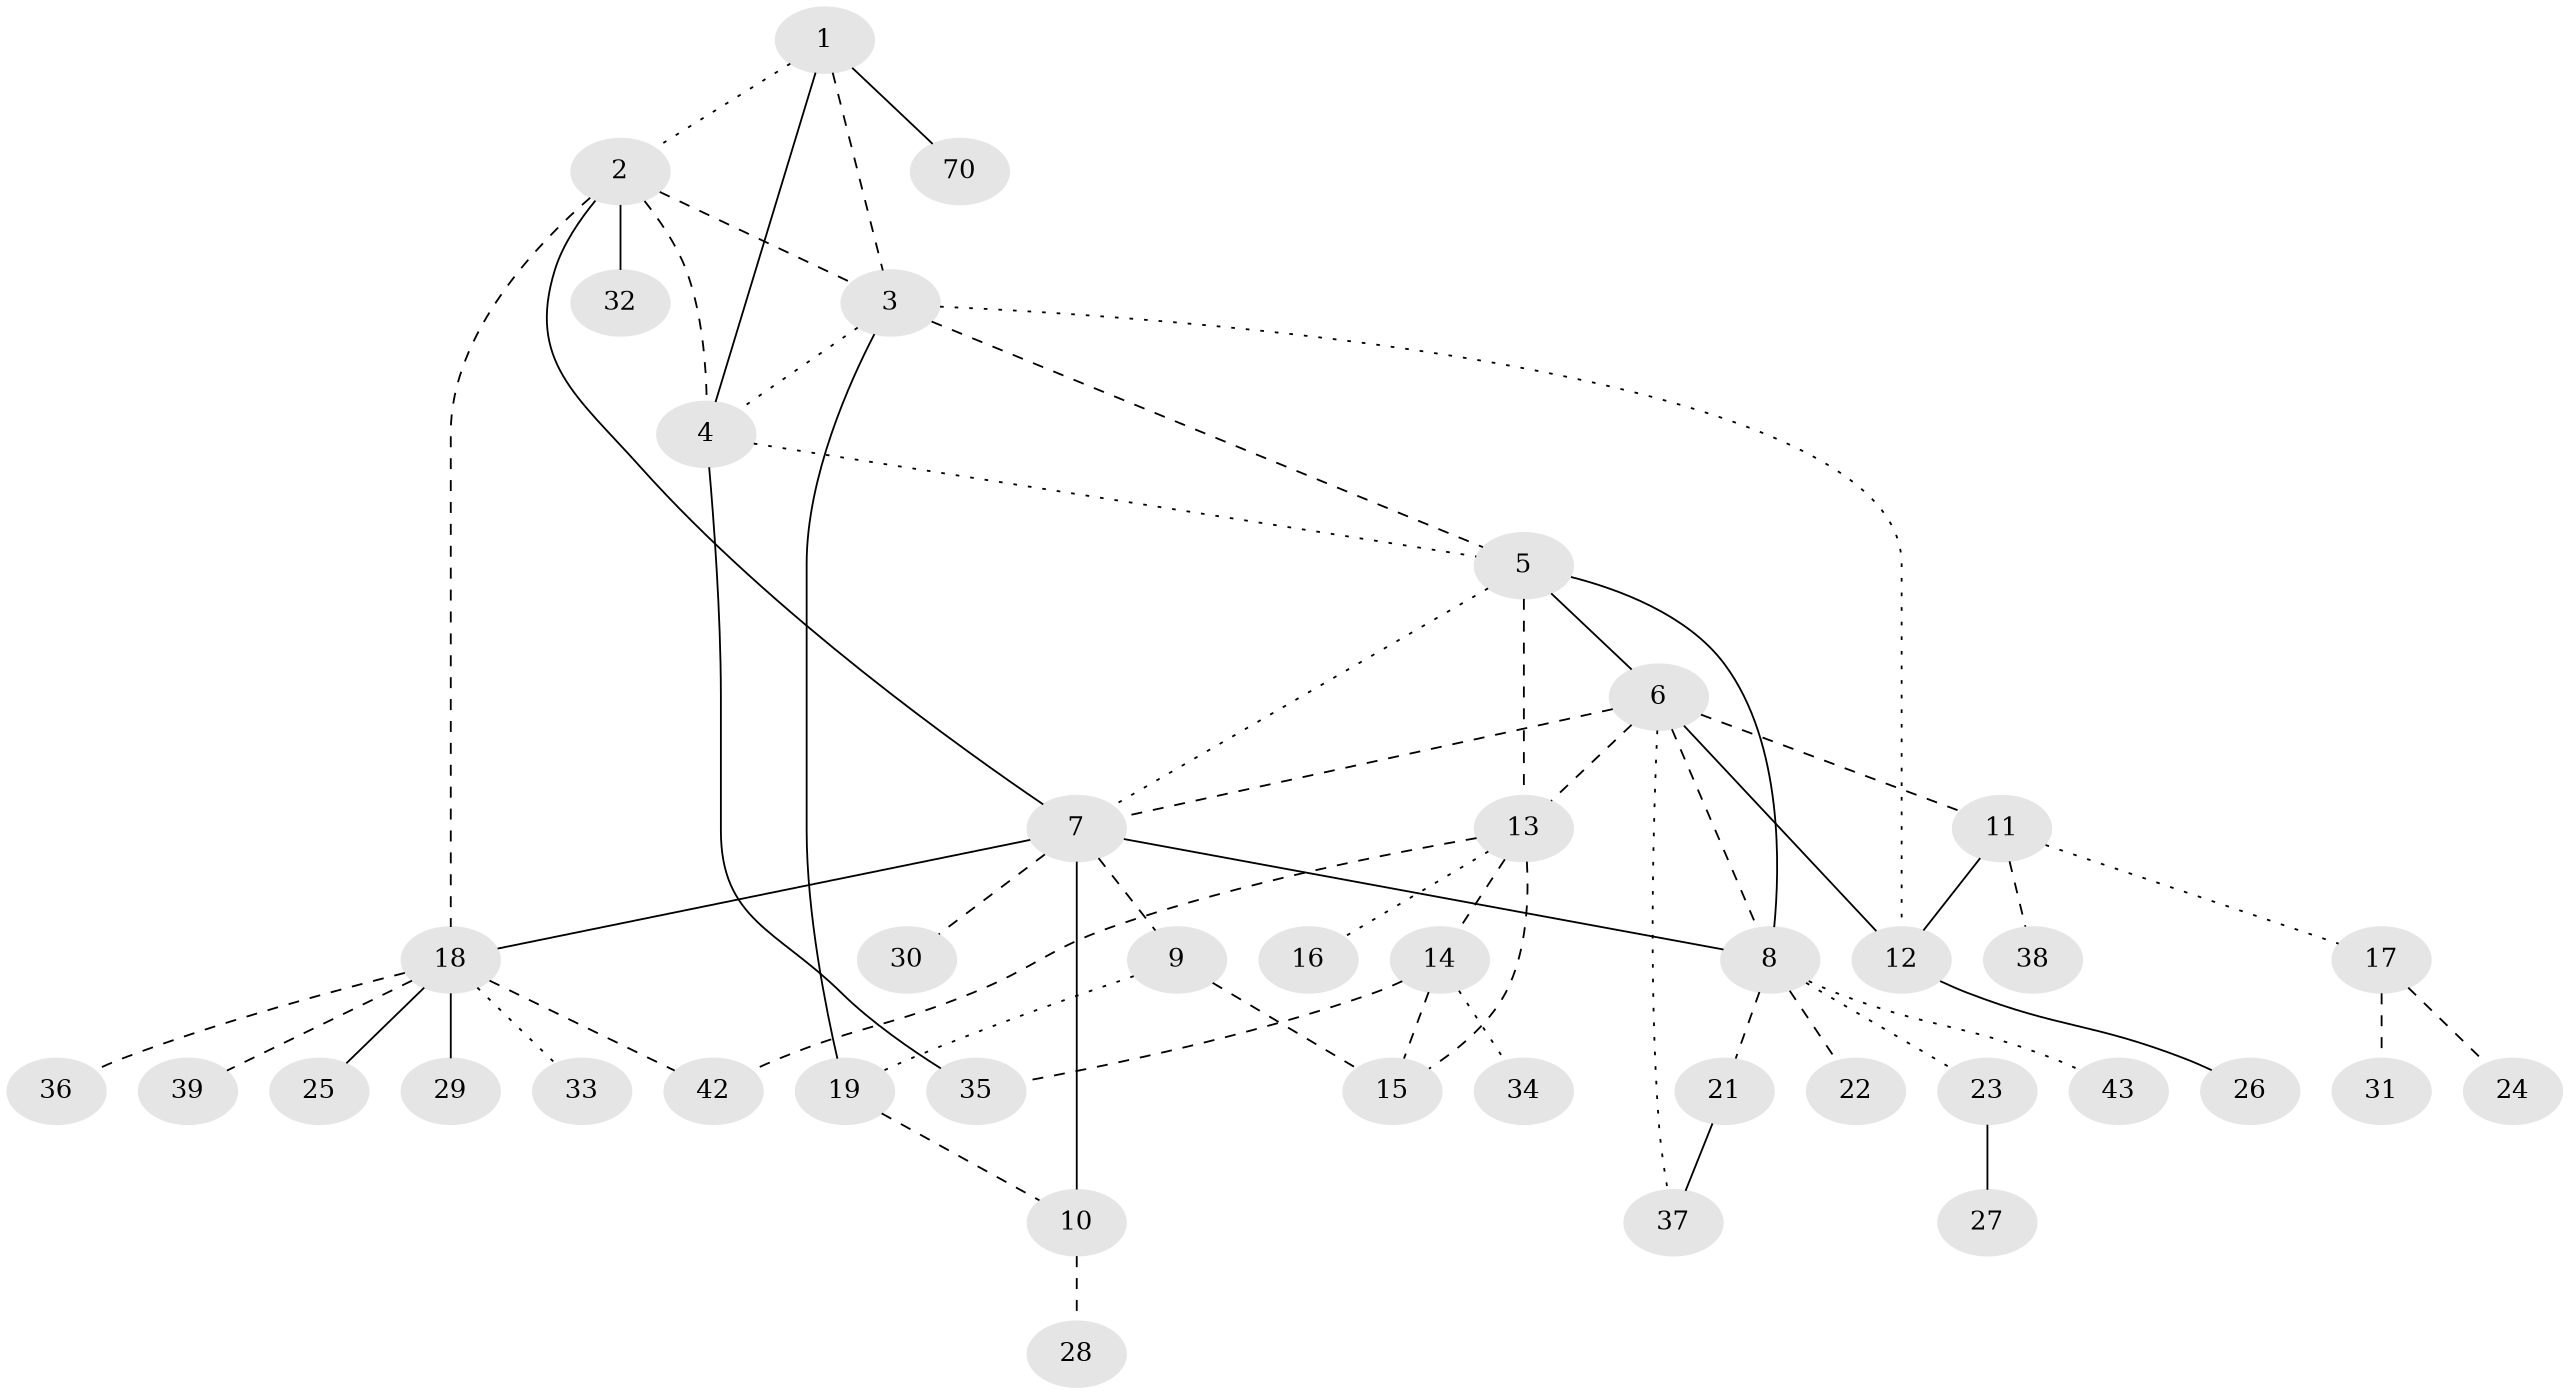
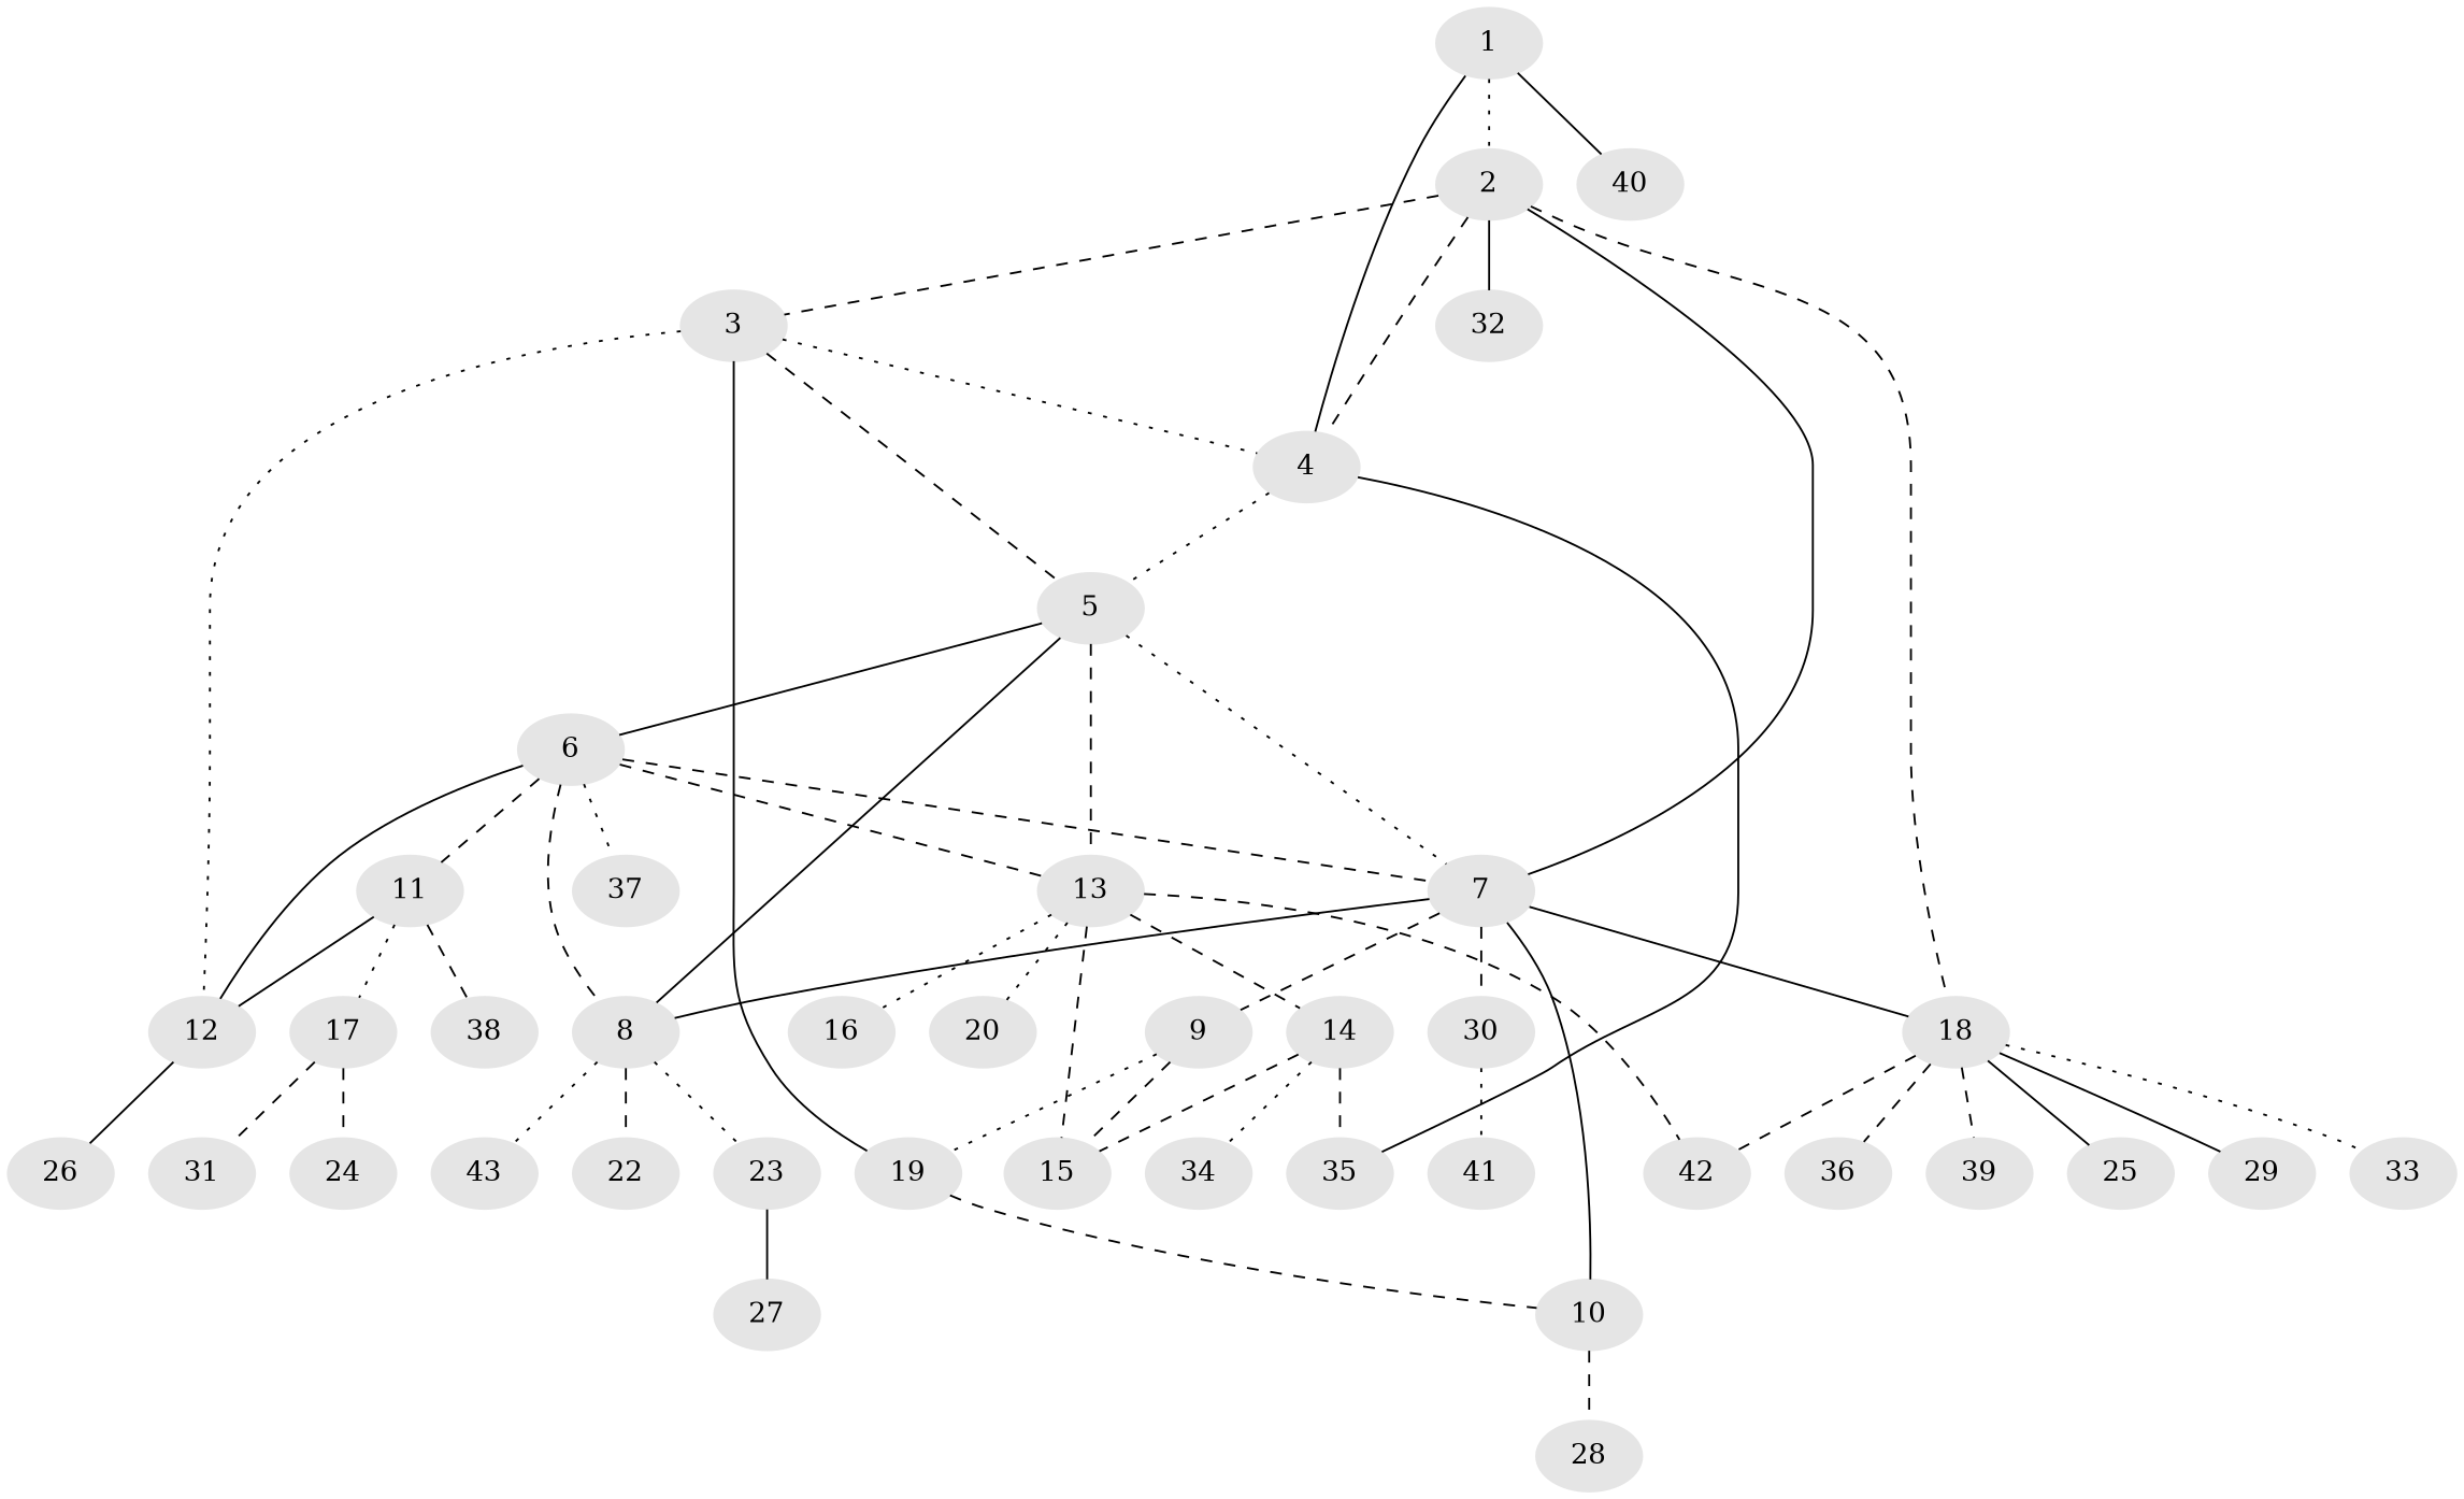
  graph {
    node [color=gray90 style=filled]
    edge [style=dashed weight=1.0]
    1
    2
    3
    4
-   40 [label=70]
+   40
    7
    18
    32
    5
    12
    19
    35
    8
    9
    10
    30
    42
    25
    29
    33
    36
    39
    13
    6
    26
    15
    14
    16
+   20
    11
    37
-   21
    22
    23
    43
    17
    38
    28
+   41
    27
    24
    31
    34
    1 -- 2 [style=dotted]
-   1 -- 3
    1 -- 4 [style=solid]
    1 -- 40 [style=solid]
    2 -- 3
    2 -- 4
    2 -- 7 [style=solid]
    2 -- 18
    2 -- 32 [style=solid weight=4.0]
    3 -- 4 [style=dotted]
    3 -- 5
    3 -- 12 [style=dotted]
    3 -- 19 [style=solid weight=3.0]
    4 -- 5 [style=dotted]
    4 -- 35 [style=solid]
    7 -- 18 [style=solid]
    7 -- 8 [style=solid]
    7 -- 9 [weight=2.0]
    7 -- 10 [style=solid weight=4.0]
    7 -- 30
    18 -- 42
    18 -- 25 [style=solid]
    18 -- 29 [style=solid]
    18 -- 33 [style=dotted]
    18 -- 36
    18 -- 39
    5 -- 7 [style=dotted]
    5 -- 8 [style=solid]
    5 -- 13 [weight=2.0]
    5 -- 6 [style=solid]
    12 -- 26 [style=solid]
    19 -- 10
-   8 -- 21
    8 -- 22
    8 -- 23 [style=dotted]
    8 -- 43 [style=dotted]
    9 -- 19 [style=dotted]
    9 -- 15
    10 -- 28
+   30 -- 41 [style=dotted]
    13 -- 42
    13 -- 15 [weight=6.0]
    13 -- 14 [weight=2.0]
    13 -- 16 [style=dotted]
+   13 -- 20 [style=dotted]
    6 -- 7 [weight=2.0]
    6 -- 12 [style=solid weight=2.0]
    6 -- 8
    6 -- 13
    6 -- 11 [weight=2.0]
    6 -- 37 [style=dotted]
    14 -- 35
    14 -- 15
    14 -- 34 [style=dotted]
    11 -- 12 [style=solid]
    11 -- 17 [style=dotted]
    11 -- 38
-   21 -- 37 [style=solid]
    23 -- 27 [style=solid weight=2.0]
    17 -- 24
    17 -- 31
  }
